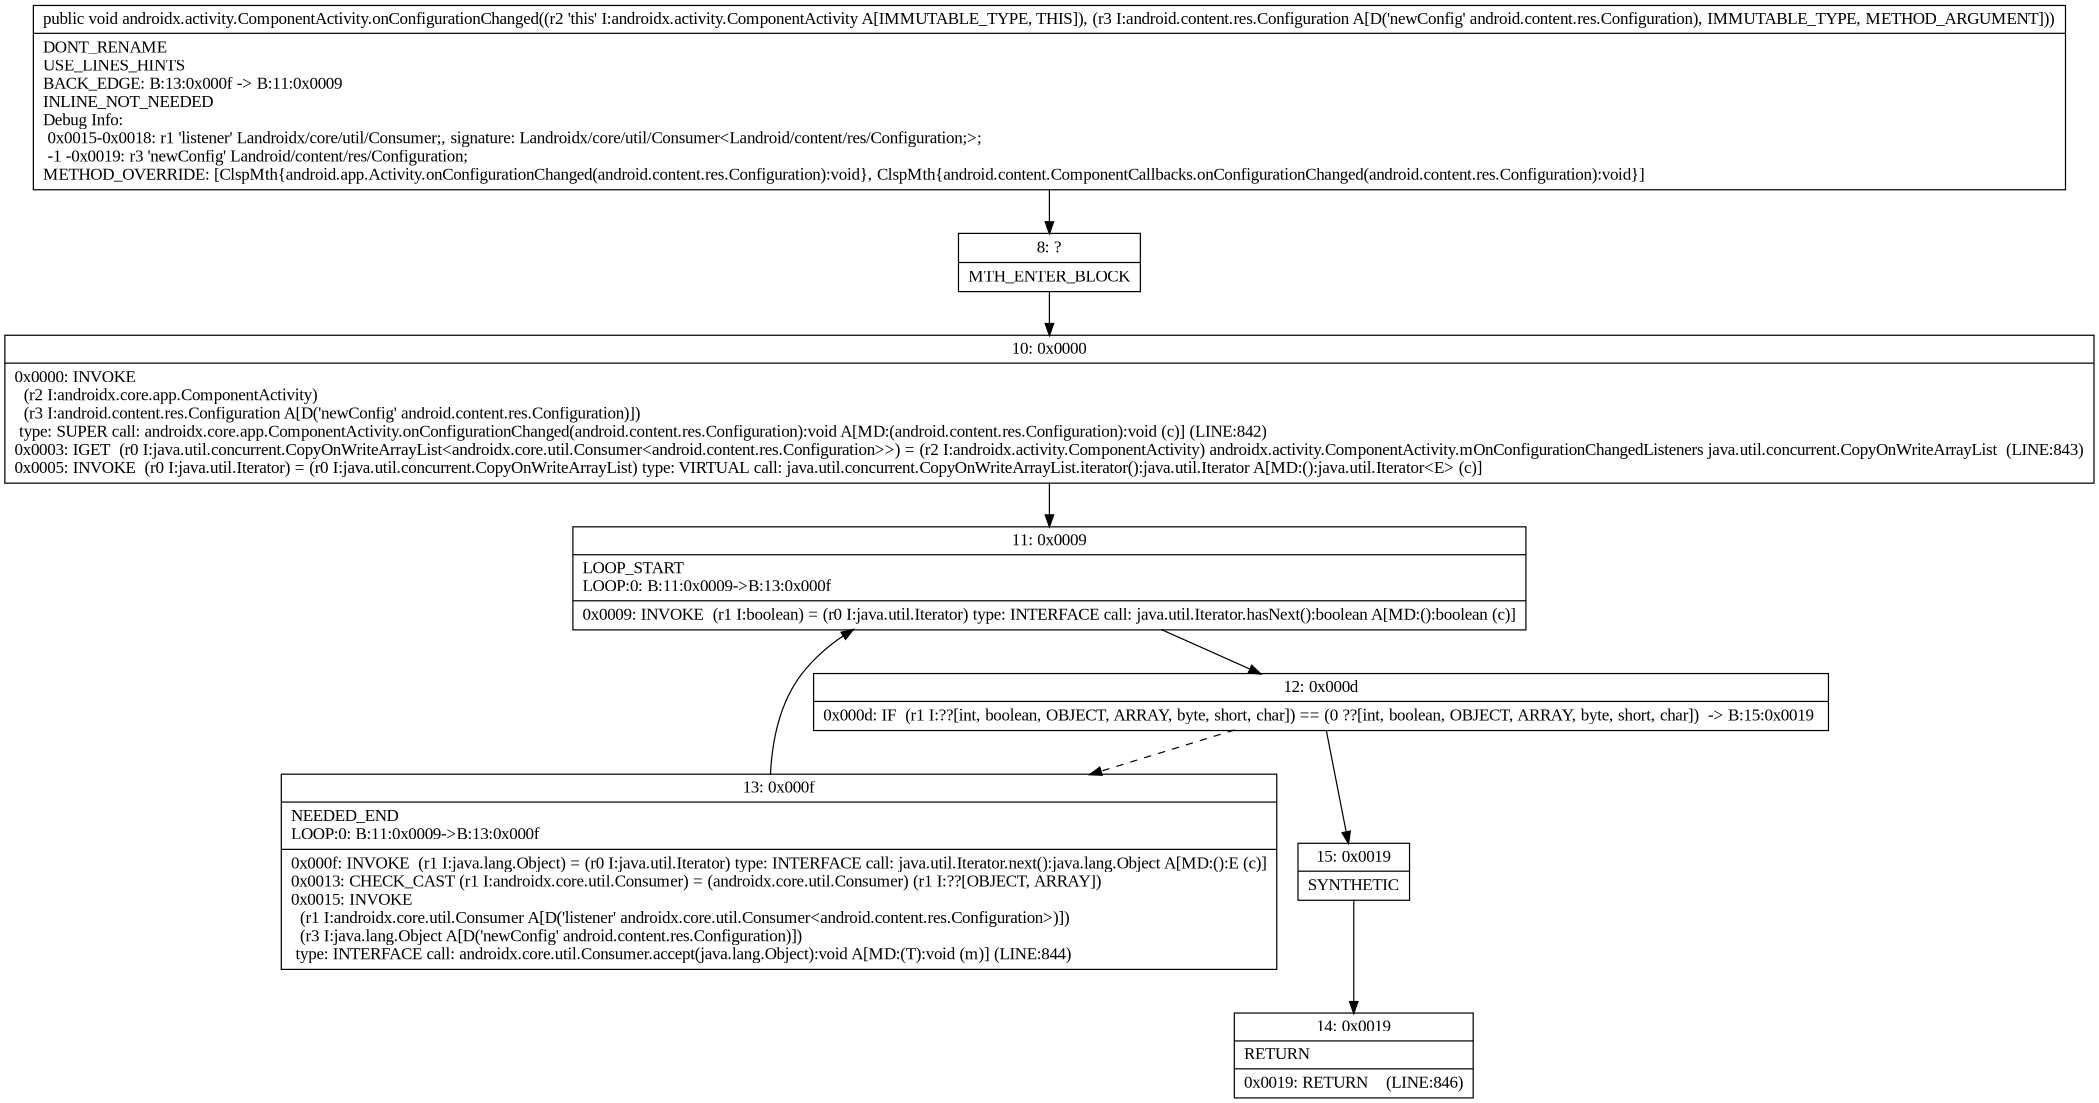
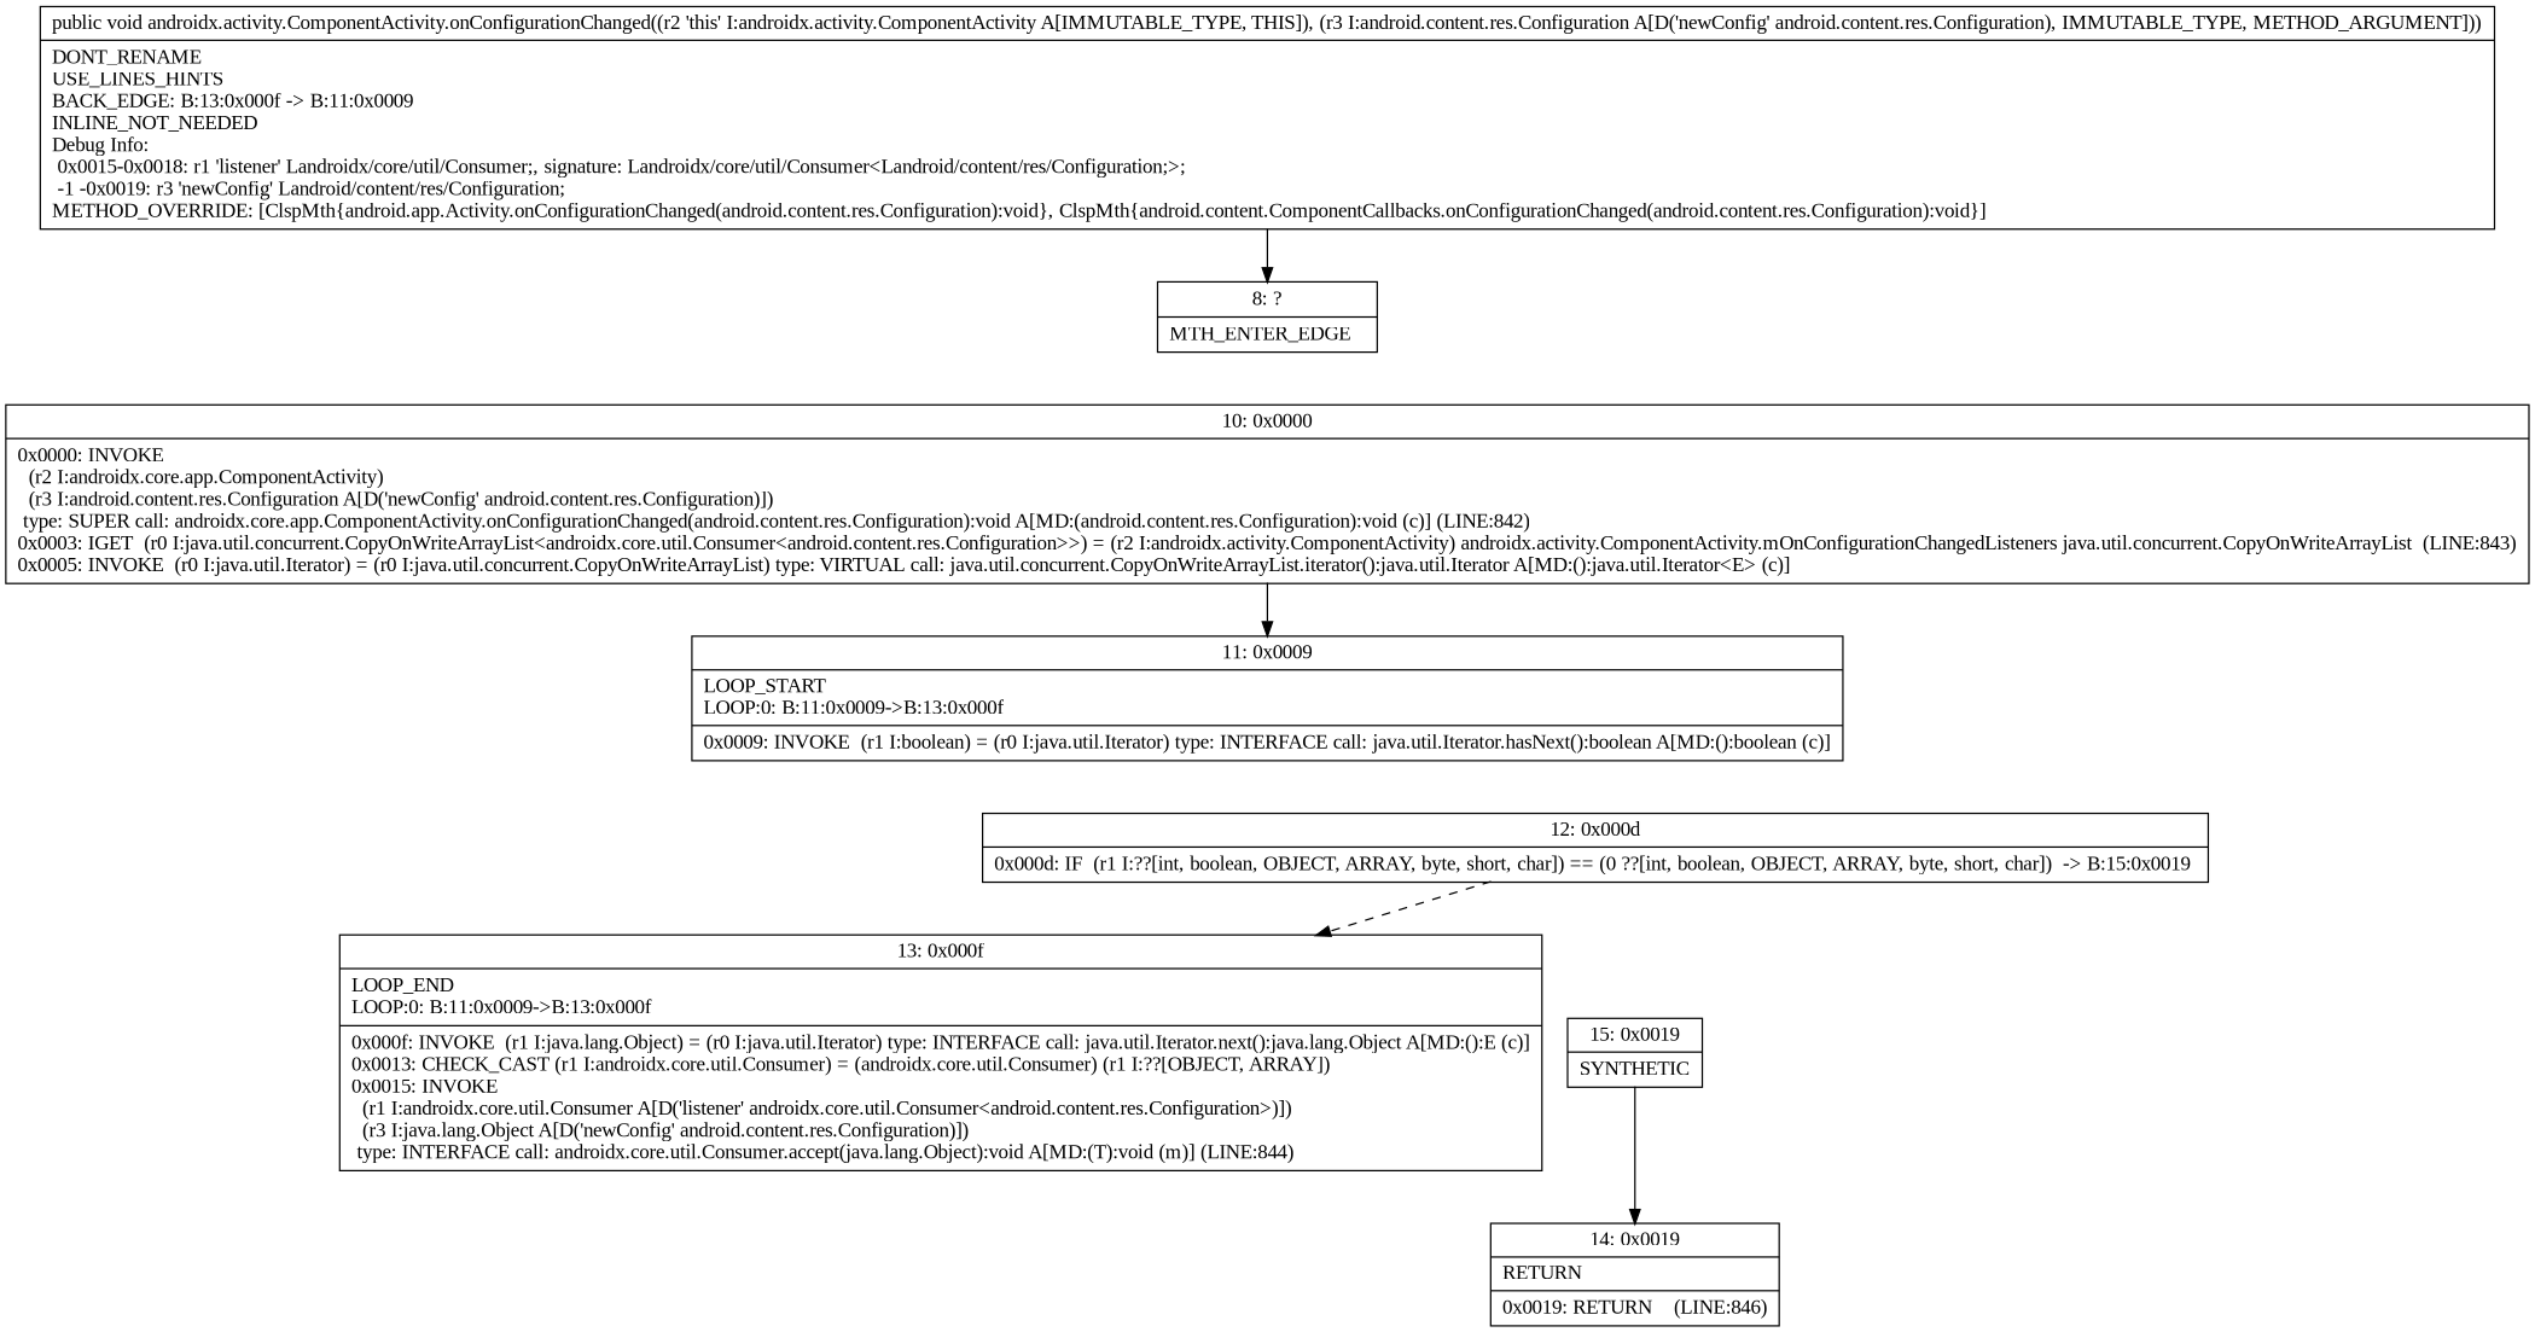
  digraph {
    fontname="Liberation Serif"
    node [fontname="Liberation Serif" shape=record]
    edge [fontname="Liberation Serif"]
-   n1 [label="{8\:\ ?|MTH_ENTER_BLOCK\l}"]
+   n1 [label="{8\:\ ?|MTH_ENTER_EDGE\l}"]
    n2 [label="{10\:\ 0x0000|0x0000: INVOKE  \l  (r2 I:androidx.core.app.ComponentActivity)\l  (r3 I:android.content.res.Configuration A[D('newConfig' android.content.res.Configuration)])\l type: SUPER call: androidx.core.app.ComponentActivity.onConfigurationChanged(android.content.res.Configuration):void A[MD:(android.content.res.Configuration):void (c)] (LINE:842)\l0x0003: IGET  (r0 I:java.util.concurrent.CopyOnWriteArrayList\<androidx.core.util.Consumer\<android.content.res.Configuration\>\>) = (r2 I:androidx.activity.ComponentActivity) androidx.activity.ComponentActivity.mOnConfigurationChangedListeners java.util.concurrent.CopyOnWriteArrayList  (LINE:843)\l0x0005: INVOKE  (r0 I:java.util.Iterator) = (r0 I:java.util.concurrent.CopyOnWriteArrayList) type: VIRTUAL call: java.util.concurrent.CopyOnWriteArrayList.iterator():java.util.Iterator A[MD:():java.util.Iterator\<E\> (c)]\l}"]
    n3 [label="{11\:\ 0x0009|LOOP_START\lLOOP:0: B:11:0x0009\-\>B:13:0x000f\l|0x0009: INVOKE  (r1 I:boolean) = (r0 I:java.util.Iterator) type: INTERFACE call: java.util.Iterator.hasNext():boolean A[MD:():boolean (c)]\l}"]
    n4 [label="{12\:\ 0x000d|0x000d: IF  (r1 I:??[int, boolean, OBJECT, ARRAY, byte, short, char]) == (0 ??[int, boolean, OBJECT, ARRAY, byte, short, char])  \-\> B:15:0x0019 \l}"]
-   n5 [label="{13\:\ 0x000f|NEEDED_END\lLOOP:0: B:11:0x0009\-\>B:13:0x000f\l|0x000f: INVOKE  (r1 I:java.lang.Object) = (r0 I:java.util.Iterator) type: INTERFACE call: java.util.Iterator.next():java.lang.Object A[MD:():E (c)]\l0x0013: CHECK_CAST (r1 I:androidx.core.util.Consumer) = (androidx.core.util.Consumer) (r1 I:??[OBJECT, ARRAY]) \l0x0015: INVOKE  \l  (r1 I:androidx.core.util.Consumer A[D('listener' androidx.core.util.Consumer\<android.content.res.Configuration\>)])\l  (r3 I:java.lang.Object A[D('newConfig' android.content.res.Configuration)])\l type: INTERFACE call: androidx.core.util.Consumer.accept(java.lang.Object):void A[MD:(T):void (m)] (LINE:844)\l}"]
+   n5 [label="{13\:\ 0x000f|LOOP_END\lLOOP:0: B:11:0x0009\-\>B:13:0x000f\l|0x000f: INVOKE  (r1 I:java.lang.Object) = (r0 I:java.util.Iterator) type: INTERFACE call: java.util.Iterator.next():java.lang.Object A[MD:():E (c)]\l0x0013: CHECK_CAST (r1 I:androidx.core.util.Consumer) = (androidx.core.util.Consumer) (r1 I:??[OBJECT, ARRAY]) \l0x0015: INVOKE  \l  (r1 I:androidx.core.util.Consumer A[D('listener' androidx.core.util.Consumer\<android.content.res.Configuration\>)])\l  (r3 I:java.lang.Object A[D('newConfig' android.content.res.Configuration)])\l type: INTERFACE call: androidx.core.util.Consumer.accept(java.lang.Object):void A[MD:(T):void (m)] (LINE:844)\l}"]
    n6 [label="{15\:\ 0x0019|SYNTHETIC\l}"]
    n7 [label="{14\:\ 0x0019|RETURN\l|0x0019: RETURN    (LINE:846)\l}"]
    n8 [label="{public void androidx.activity.ComponentActivity.onConfigurationChanged((r2 'this' I:androidx.activity.ComponentActivity A[IMMUTABLE_TYPE, THIS]), (r3 I:android.content.res.Configuration A[D('newConfig' android.content.res.Configuration), IMMUTABLE_TYPE, METHOD_ARGUMENT]))  | DONT_RENAME\lUSE_LINES_HINTS\lBACK_EDGE: B:13:0x000f \-\> B:11:0x0009\lINLINE_NOT_NEEDED\lDebug Info:\l  0x0015\-0x0018: r1 'listener' Landroidx\/core\/util\/Consumer;, signature: Landroidx\/core\/util\/Consumer\<Landroid\/content\/res\/Configuration;\>;\l  \-1 \-0x0019: r3 'newConfig' Landroid\/content\/res\/Configuration;\lMETHOD_OVERRIDE: [ClspMth\{android.app.Activity.onConfigurationChanged(android.content.res.Configuration):void\}, ClspMth\{android.content.ComponentCallbacks.onConfigurationChanged(android.content.res.Configuration):void\}]\l}"]
-   n1 -> n2
    n2 -> n3
-   n3 -> n4
    n4 -> n5 [style=dashed]
-   n4 -> n6
-   n5 -> n3
    n6 -> n7
    n8 -> n1
  }
